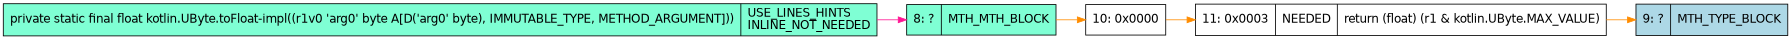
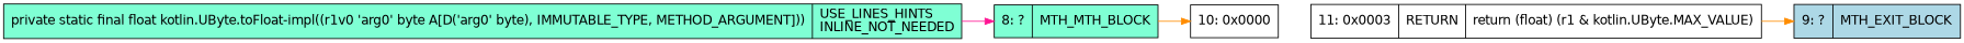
  digraph {
    fontname="DejaVu Sans"
    rankdir=LR
    node [fillcolor=aquamarine fontname="DejaVu Sans" shape=record style=filled]
    edge [color=darkorange fontname="DejaVu Sans"]
    n1 [label="{8\:\ ?|MTH_MTH_BLOCK\l}"]
    n2 [fillcolor=white label="{10\:\ 0x0000}"]
-   n3 [fillcolor=white label="{11\:\ 0x0003|NEEDED\l|return (float) (r1 & kotlin.UByte.MAX_VALUE)\l}"]
-   n4 [fillcolor=lightblue label="{9\:\ ?|MTH_TYPE_BLOCK\l}"]
+   n3 [fillcolor=white label="{11\:\ 0x0003|RETURN\l|return (float) (r1 & kotlin.UByte.MAX_VALUE)\l}"]
+   n4 [fillcolor=lightblue label="{9\:\ ?|MTH_EXIT_BLOCK\l}"]
    n5 [label="{private static final float kotlin.UByte.toFloat\-impl((r1v0 'arg0' byte A[D('arg0' byte), IMMUTABLE_TYPE, METHOD_ARGUMENT]))  | USE_LINES_HINTS\lINLINE_NOT_NEEDED\l}"]
    n1 -> n2
-   n2 -> n3
    n3 -> n4
    n5 -> n1 [color=deeppink]
  }
